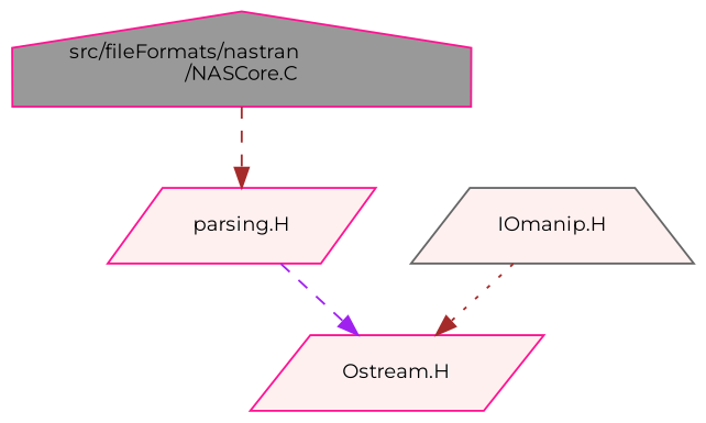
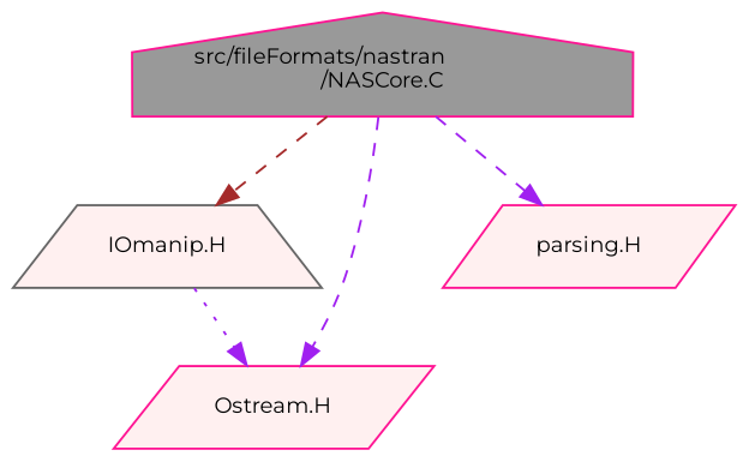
  digraph {
    fontname=Montserrat
    node [color=deeppink fillcolor="#FFF0F0" fontname=Montserrat fontsize=10 shape=parallelogram style=filled]
    edge [color=brown fontname=Montserrat fontsize=10 labelfontname=Helvetica labelfontsize=10 style=dashed]
    n1 [fillcolor=grey60 fontcolor=black height=0.2 label="src/fileFormats/nastran\l/NASCore.C" shape=house width=0.4]
    n2 [color=gray40 height=0.2 label="IOmanip.H" shape=trapezium width=0.4]
    n3 [height=0.2 label="Ostream.H" width=0.4]
    n4 [height=0.2 label="parsing.H" width=0.4]
-   n4 -> n3 [color=purple]
-   n1 -> n4
-   n2 -> n3 [style=dotted]
+   n1 -> n2
+   n1 -> n3 [color=purple]
+   n1 -> n4 [color=purple]
+   n2 -> n3 [color=purple style=dotted]
  }
